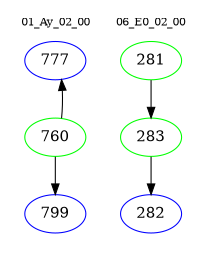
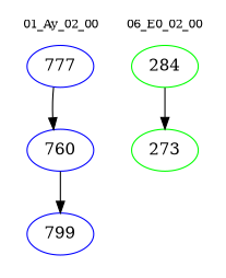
  digraph {
    node [color=blue]
    edge [color=black]
    n1 [label=777]
-   n2 [color=green label=760]
+   n2 [label=760]
    n3 [label=799]
-   n4 [color=green label=281]
-   n5 [color=green label=283]
-   n6 [label=282]
+   n4 [color=green label=284]
+   n5 [color=green label=273]
    subgraph cluster_1 {
      color=white
      fontsize=10
      label="01_Ay_02_00"
      n1
      n2
      n3
    }
    subgraph cluster_2 {
      color=white
      fontsize=10
      label="06_E0_02_00"
      n4
      n5
-     n6
    }
-   n2 -> n1
+   n1 -> n2
    n2 -> n3
    n4 -> n5
-   n5 -> n6
  }
